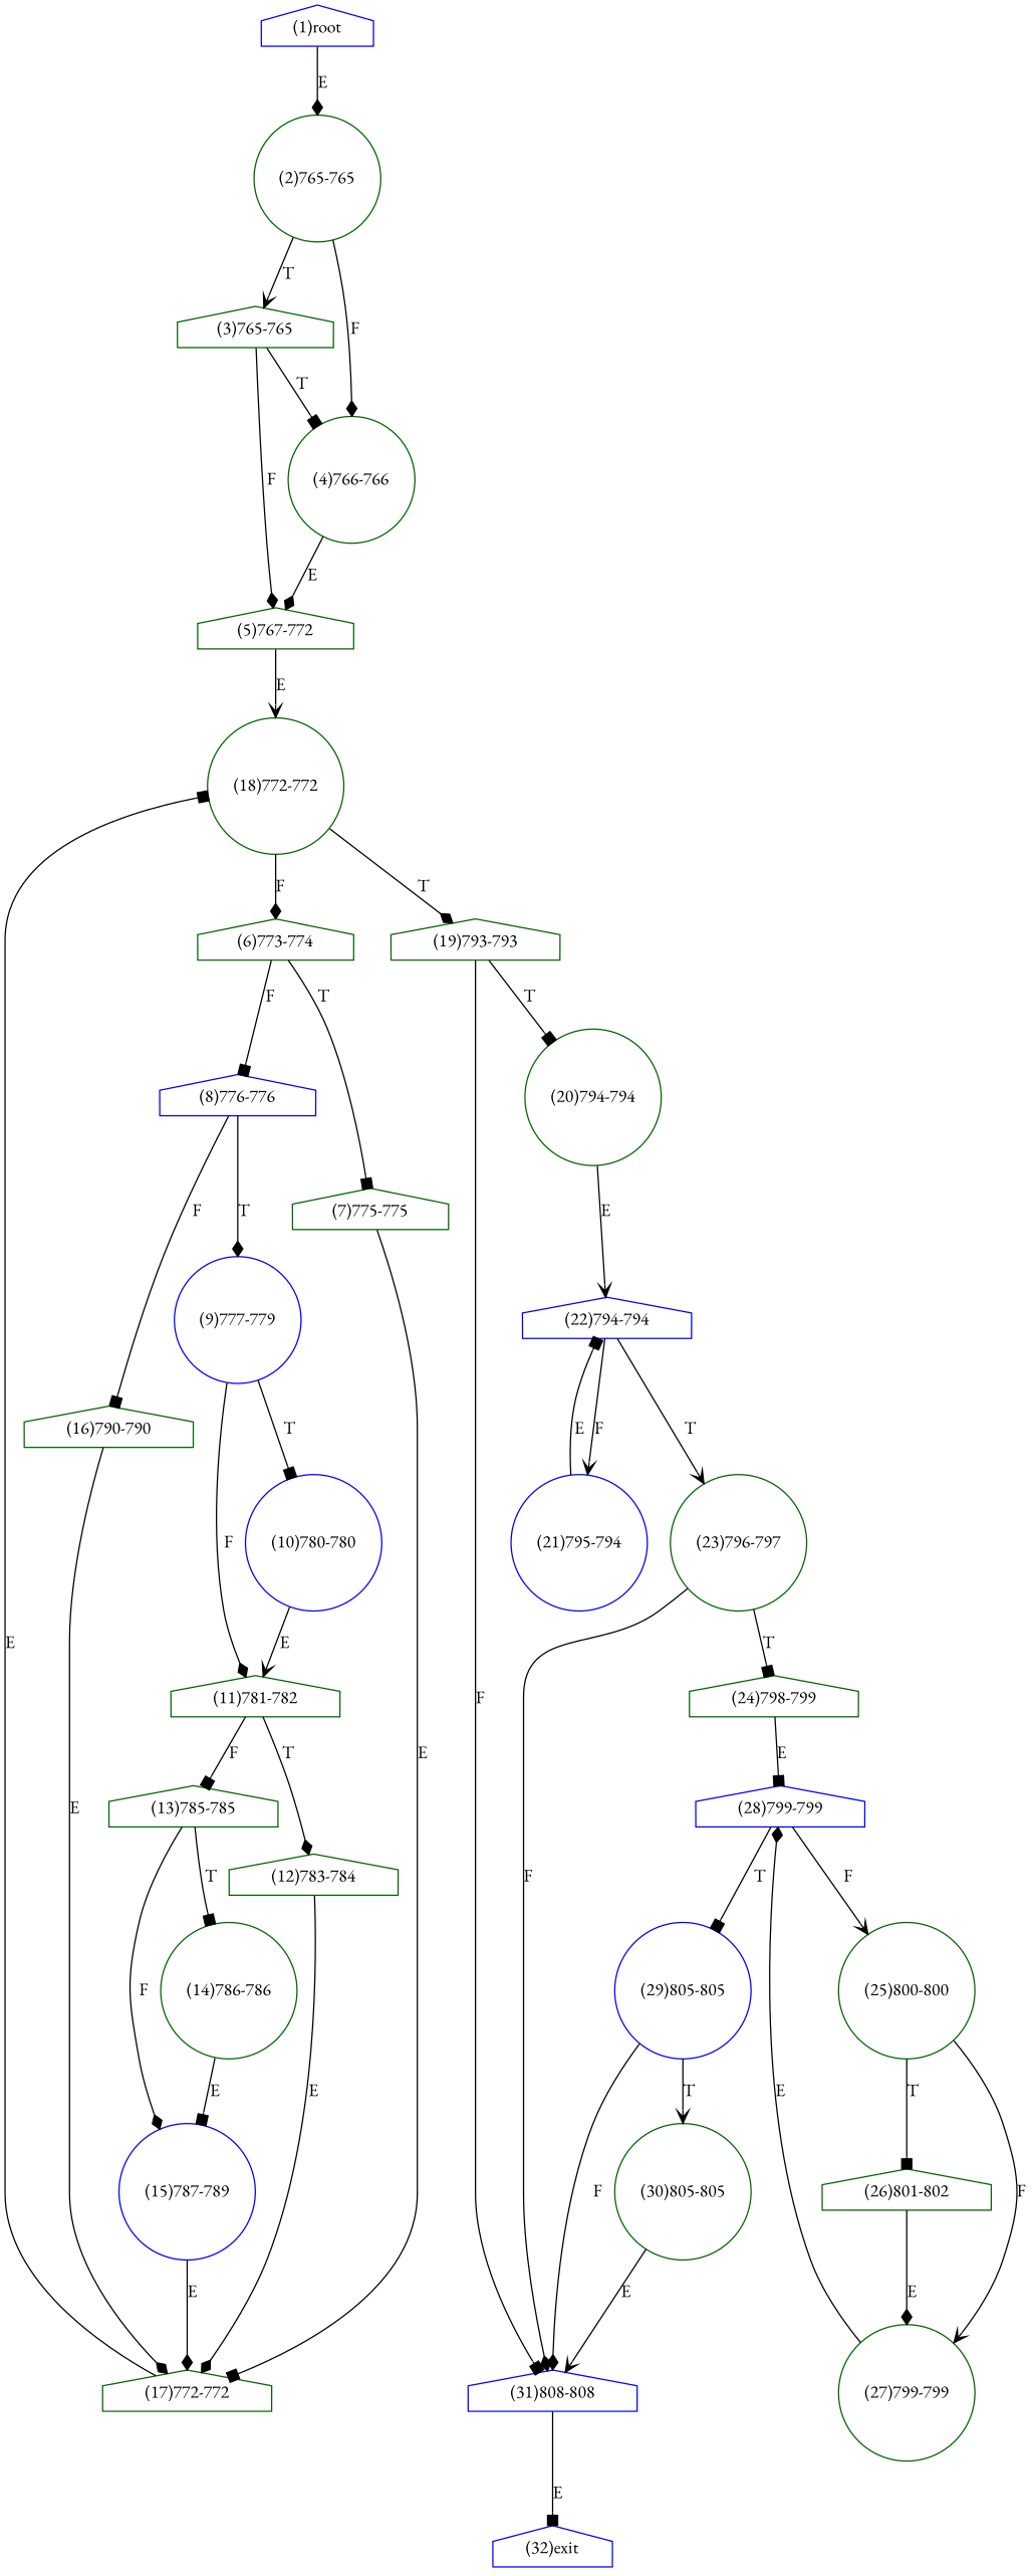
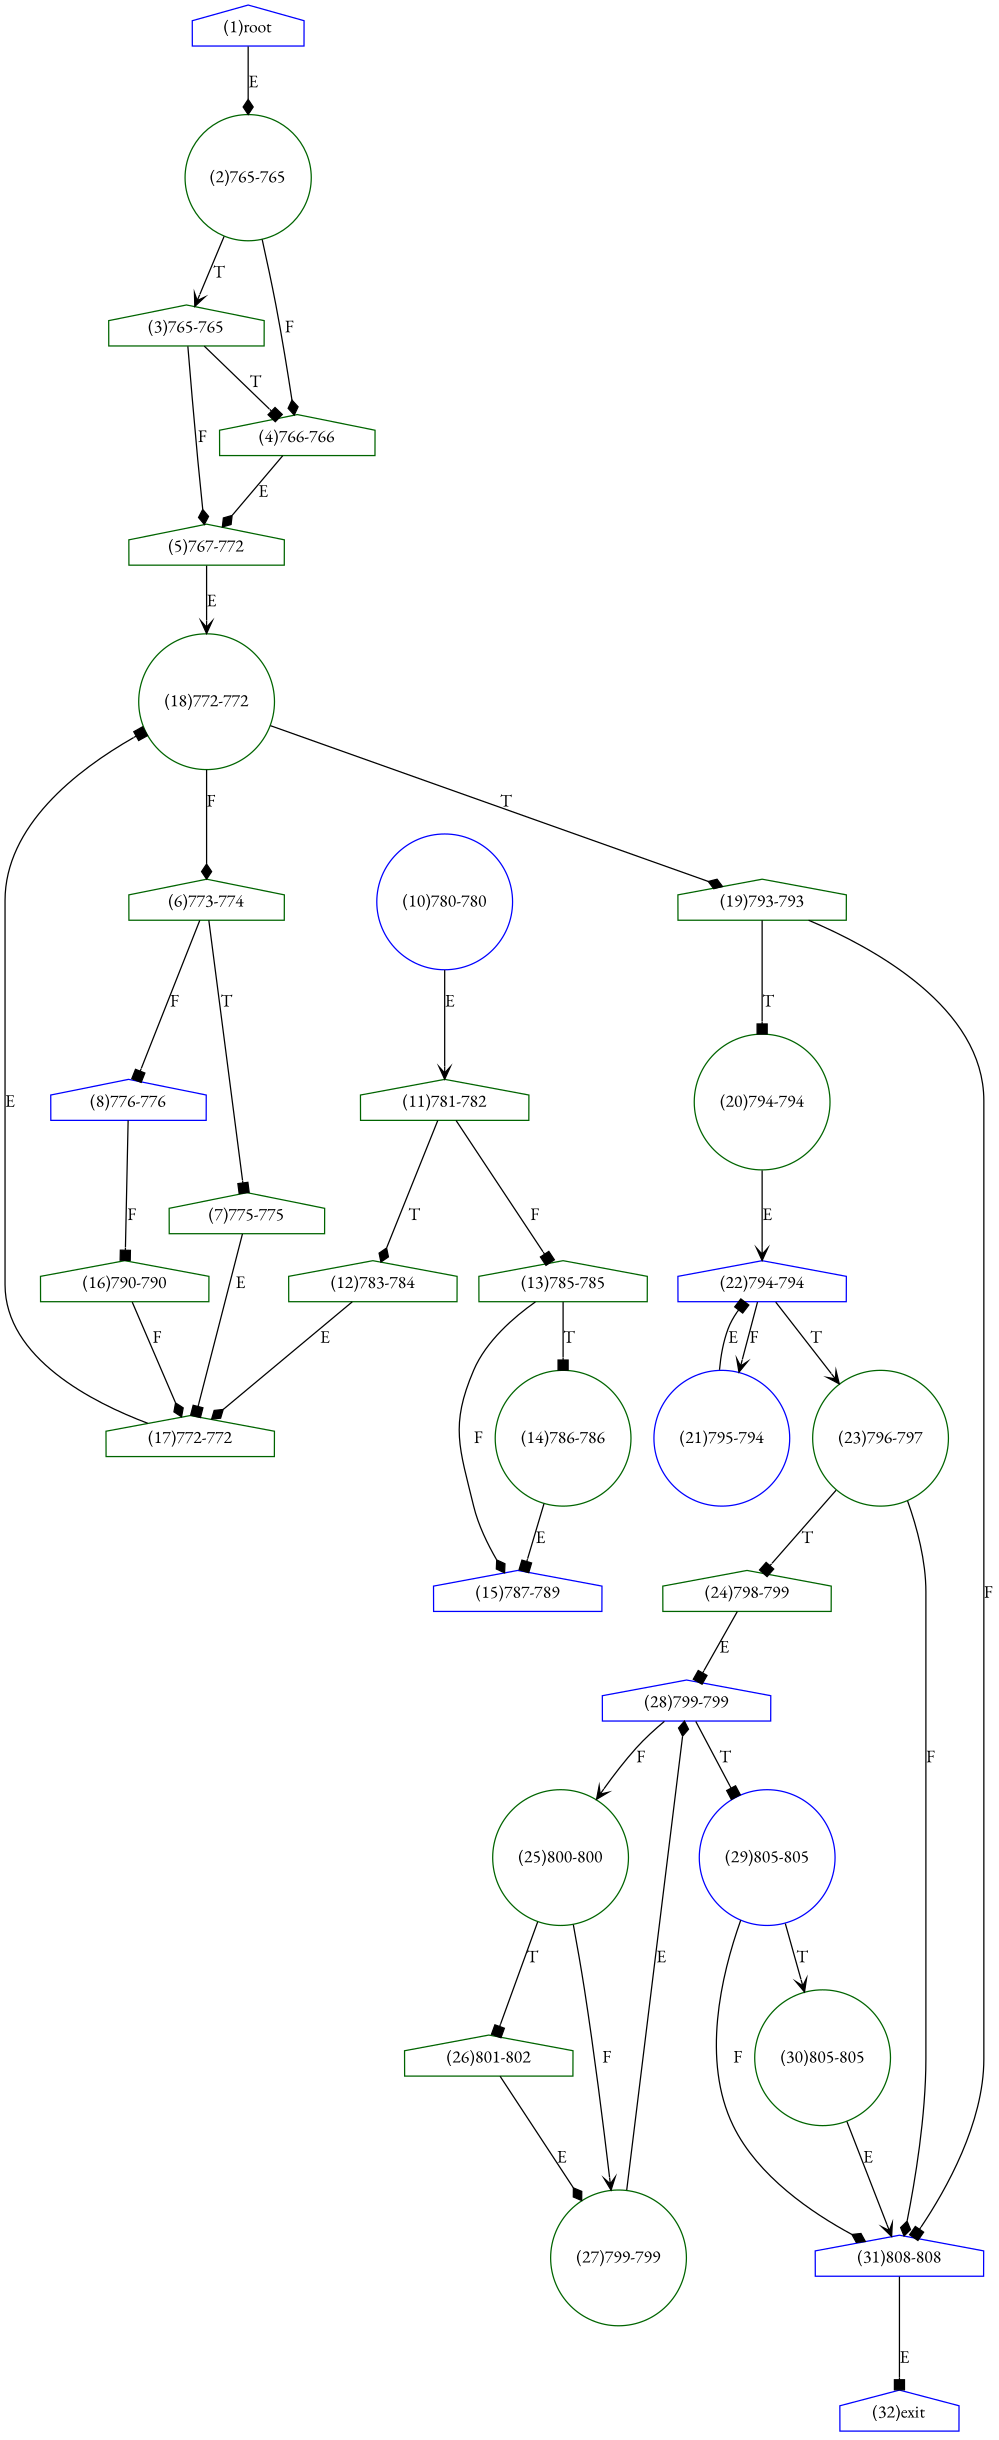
  digraph {
    fontname="EB Garamond"
    node [color=darkgreen fontname="EB Garamond" shape=house]
    edge [arrowhead=box fontname="EB Garamond"]
    n1 [color=blue label="(1)root"]
    n2 [label="(2)765-765" shape=circle]
    n3 [label="(3)765-765"]
-   n4 [label="(4)766-766" shape=circle]
+   n4 [label="(4)766-766"]
    n5 [label="(5)767-772"]
    n6 [label="(18)772-772" shape=circle]
    n7 [label="(6)773-774"]
    n8 [label="(19)793-793"]
    n9 [label="(7)775-775"]
    n10 [color=blue label="(8)776-776"]
    n11 [label="(17)772-772"]
-   n12 [color=blue label="(9)777-779" shape=circle]
    n13 [label="(16)790-790"]
    n14 [color=blue label="(10)780-780" shape=circle]
    n15 [label="(11)781-782"]
    n16 [label="(12)783-784"]
    n17 [label="(13)785-785"]
    n18 [label="(14)786-786" shape=circle]
-   n19 [color=blue label="(15)787-789" shape=circle]
+   n19 [color=blue label="(15)787-789"]
    n20 [label="(20)794-794" shape=circle]
    n21 [color=blue label="(31)808-808"]
    n22 [color=blue label="(22)794-794"]
    n23 [color=blue label="(32)exit"]
    n24 [color=blue label="(21)795-794" shape=circle]
    n25 [label="(23)796-797" shape=circle]
    n26 [label="(24)798-799"]
    n27 [color=blue label="(28)799-799"]
    n28 [label="(25)800-800" shape=circle]
    n29 [label="(27)799-799" shape=circle]
    n30 [label="(26)801-802"]
    n31 [color=blue label="(29)805-805" shape=circle]
    n32 [label="(30)805-805" shape=circle]
    n1 -> n2 [arrowhead=diamond label=E]
    n2 -> n3 [arrowhead=vee label=T]
    n2 -> n4 [arrowhead=diamond label=F]
    n3 -> n4 [label=T]
    n3 -> n5 [arrowhead=diamond label=F]
    n4 -> n5 [arrowhead=diamond label=E]
    n5 -> n6 [arrowhead=vee label=E]
    n6 -> n7 [arrowhead=diamond label=F]
    n6 -> n8 [arrowhead=diamond label=T]
    n7 -> n9 [label=T]
    n7 -> n10 [label=F]
    n8 -> n20 [label=T]
    n8 -> n21 [label=F]
    n9 -> n11 [label=E]
-   n10 -> n12 [arrowhead=diamond label=T]
    n10 -> n13 [label=F]
    n11 -> n6 [label=E]
-   n12 -> n14 [label=T]
-   n12 -> n15 [arrowhead=diamond label=F]
-   n13 -> n11 [arrowhead=diamond label=E]
+   n13 -> n11 [arrowhead=diamond label=F]
    n14 -> n15 [arrowhead=vee label=E]
    n15 -> n16 [arrowhead=diamond label=T]
    n15 -> n17 [label=F]
    n16 -> n11 [arrowhead=diamond label=E]
    n17 -> n18 [label=T]
    n17 -> n19 [arrowhead=diamond label=F]
    n18 -> n19 [label=E]
-   n19 -> n11 [arrowhead=diamond label=E]
    n20 -> n22 [arrowhead=vee label=E]
    n21 -> n23 [label=E]
    n22 -> n24 [arrowhead=vee label=F]
    n22 -> n25 [arrowhead=vee label=T]
    n24 -> n22 [label=E]
    n25 -> n21 [arrowhead=diamond label=F]
    n25 -> n26 [label=T]
    n26 -> n27 [label=E]
    n27 -> n28 [arrowhead=vee label=F]
    n27 -> n31 [label=T]
    n28 -> n29 [arrowhead=vee label=F]
    n28 -> n30 [label=T]
    n29 -> n27 [arrowhead=diamond label=E]
    n30 -> n29 [arrowhead=diamond label=E]
    n31 -> n21 [arrowhead=diamond label=F]
    n31 -> n32 [arrowhead=vee label=T]
    n32 -> n21 [arrowhead=vee label=E]
  }
